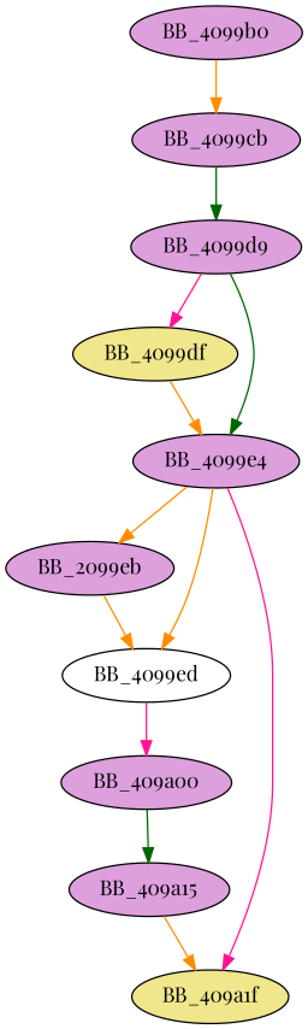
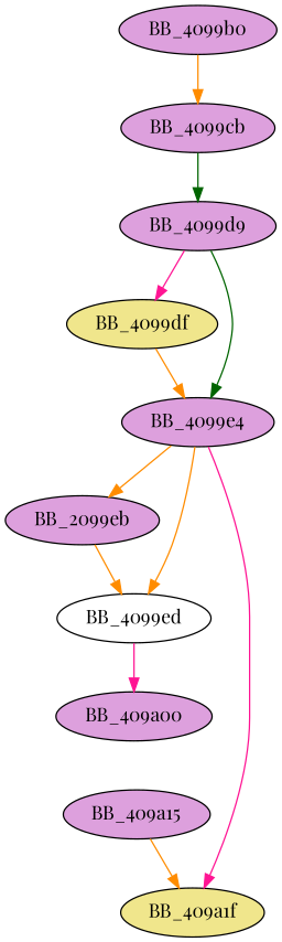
  digraph {
    fontname="Playfair Display"
    node [fillcolor=plum fontname="Playfair Display" style=filled]
    edge [color=darkorange fontname="Playfair Display"]
    BB_4099b0
    BB_4099cb
    BB_4099d9
    BB_4099df [fillcolor=khaki]
    BB_4099e4
    n6 [label=BB_2099eb]
    BB_4099ed [fillcolor=white]
    BB_409a1f [fillcolor=khaki]
    BB_409a00
    BB_409a15
    BB_4099b0 -> BB_4099cb
    BB_4099cb -> BB_4099d9 [color=darkgreen]
    BB_4099d9 -> BB_4099df [color=deeppink]
    BB_4099d9 -> BB_4099e4 [color=darkgreen]
    BB_4099df -> BB_4099e4
    BB_4099e4 -> n6
    BB_4099e4 -> BB_4099ed
    BB_4099e4 -> BB_409a1f [color=deeppink]
    n6 -> BB_4099ed
    BB_4099ed -> BB_409a00 [color=deeppink]
-   BB_409a00 -> BB_409a15 [color=darkgreen]
    BB_409a15 -> BB_409a1f
  }
